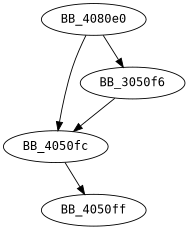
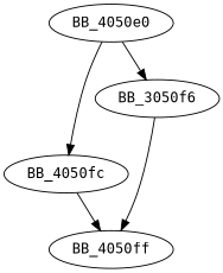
  digraph {
    fontname="DejaVu Sans Mono"
    node [fontname="DejaVu Sans Mono"]
    edge [fontname="DejaVu Sans Mono"]
    n1 [label=BB_3050f6]
-   BB_4050e0 [label=BB_4080e0]
+   BB_4050e0
    BB_4050fc
    BB_4050ff
-   n1 -> BB_4050fc
+   n1 -> BB_4050ff
    BB_4050e0 -> n1
    BB_4050e0 -> BB_4050fc
    BB_4050fc -> BB_4050ff
  }
